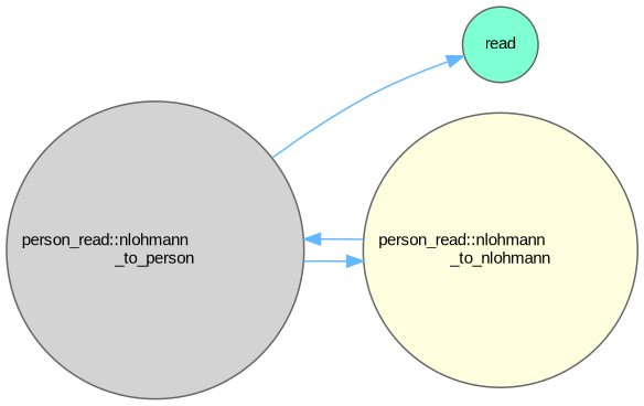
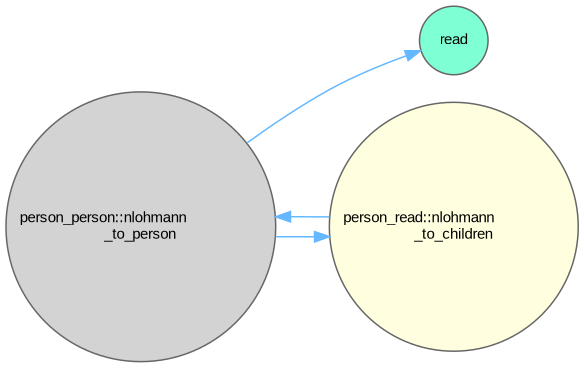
  digraph {
    fontname="Liberation Sans"
    rankdir=LR
    node [color=grey40 fontname="Liberation Sans" fontsize=10 shape=circle style=filled]
    edge [color=steelblue1 fontname="Liberation Sans" fontsize=10 labelfontname=Helvetica labelfontsize=10 style=solid]
-   n1 [color=gray40 fillcolor=lightgrey fontcolor=black height=0.2 label="person_read::nlohmann\l_to_person" width=0.4]
+   n1 [color=gray40 fillcolor=lightgrey fontcolor=black height=0.2 label="person_person::nlohmann\l_to_person" width=0.4]
    n2 [fillcolor=aquamarine height=0.2 label=read width=0.4]
-   n3 [fillcolor=lightyellow height=0.2 label="person_read::nlohmann\l_to_nlohmann" width=0.4]
+   n3 [fillcolor=lightyellow height=0.2 label="person_read::nlohmann\l_to_children" width=0.4]
    n1 -> n2
    n1 -> n3
    n3 -> n1
  }
